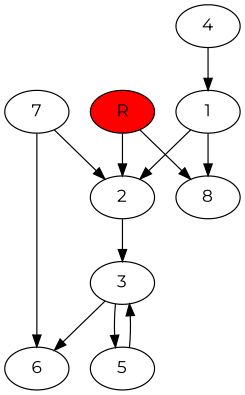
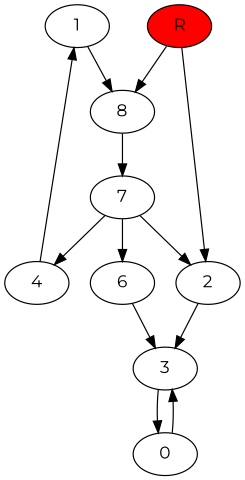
  digraph {
    fontname=Montserrat
    node [fontname=Montserrat]
    edge [fontname=Montserrat]
    1
    2
    8
    3
    7
-   5
+   5 [label=0]
    4
    6
    R [fillcolor="#ff0000" style=filled]
-   1 -> 2
    1 -> 8
    2 -> 3
+   8 -> 7
    3 -> 5
    7 -> 2
+   7 -> 4
    7 -> 6
    5 -> 3
    4 -> 1
-   3 -> 6
+   6 -> 3
    R -> 2
    R -> 8
  }
